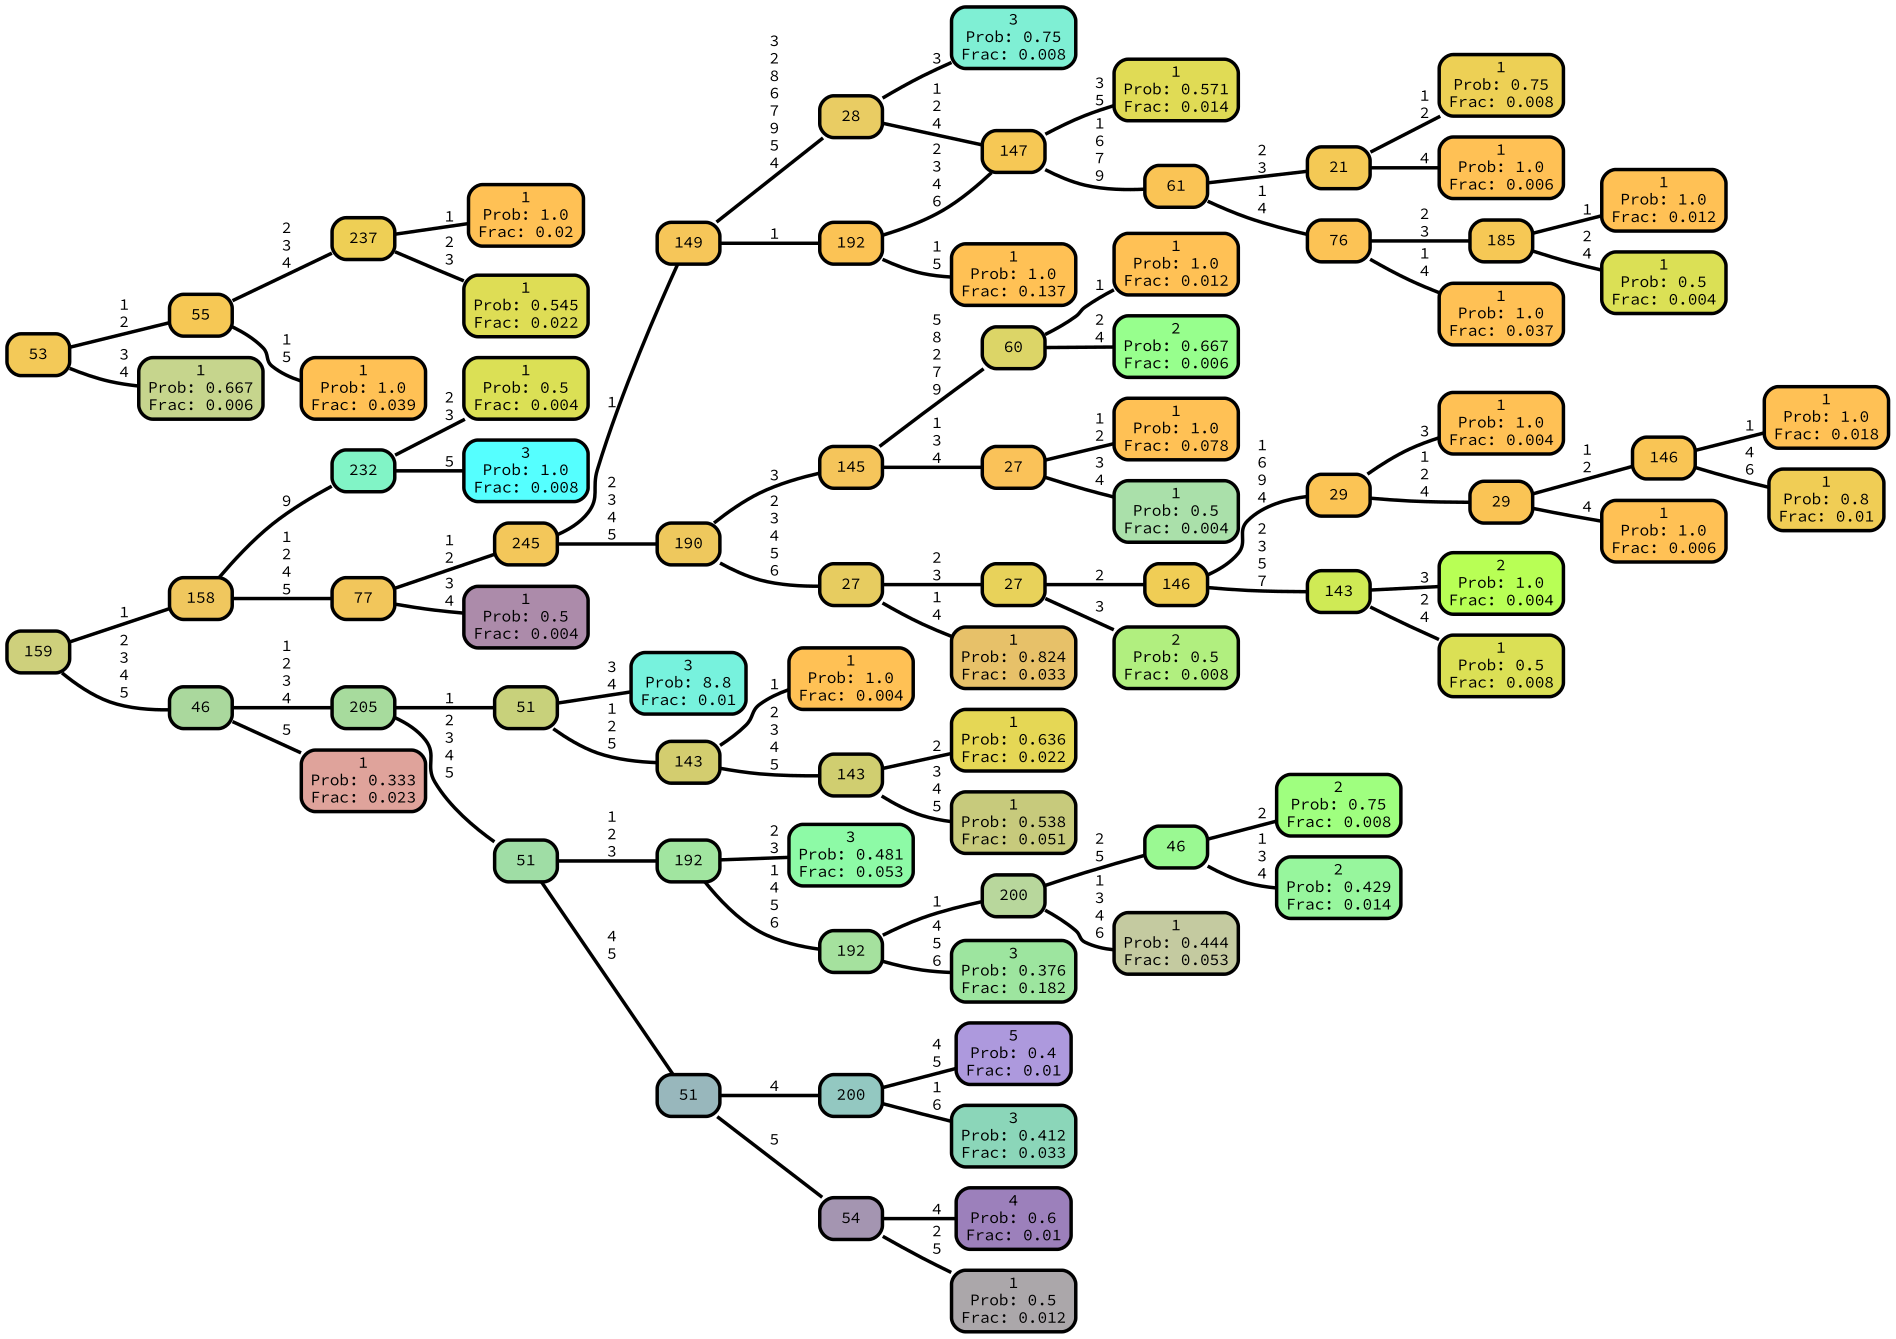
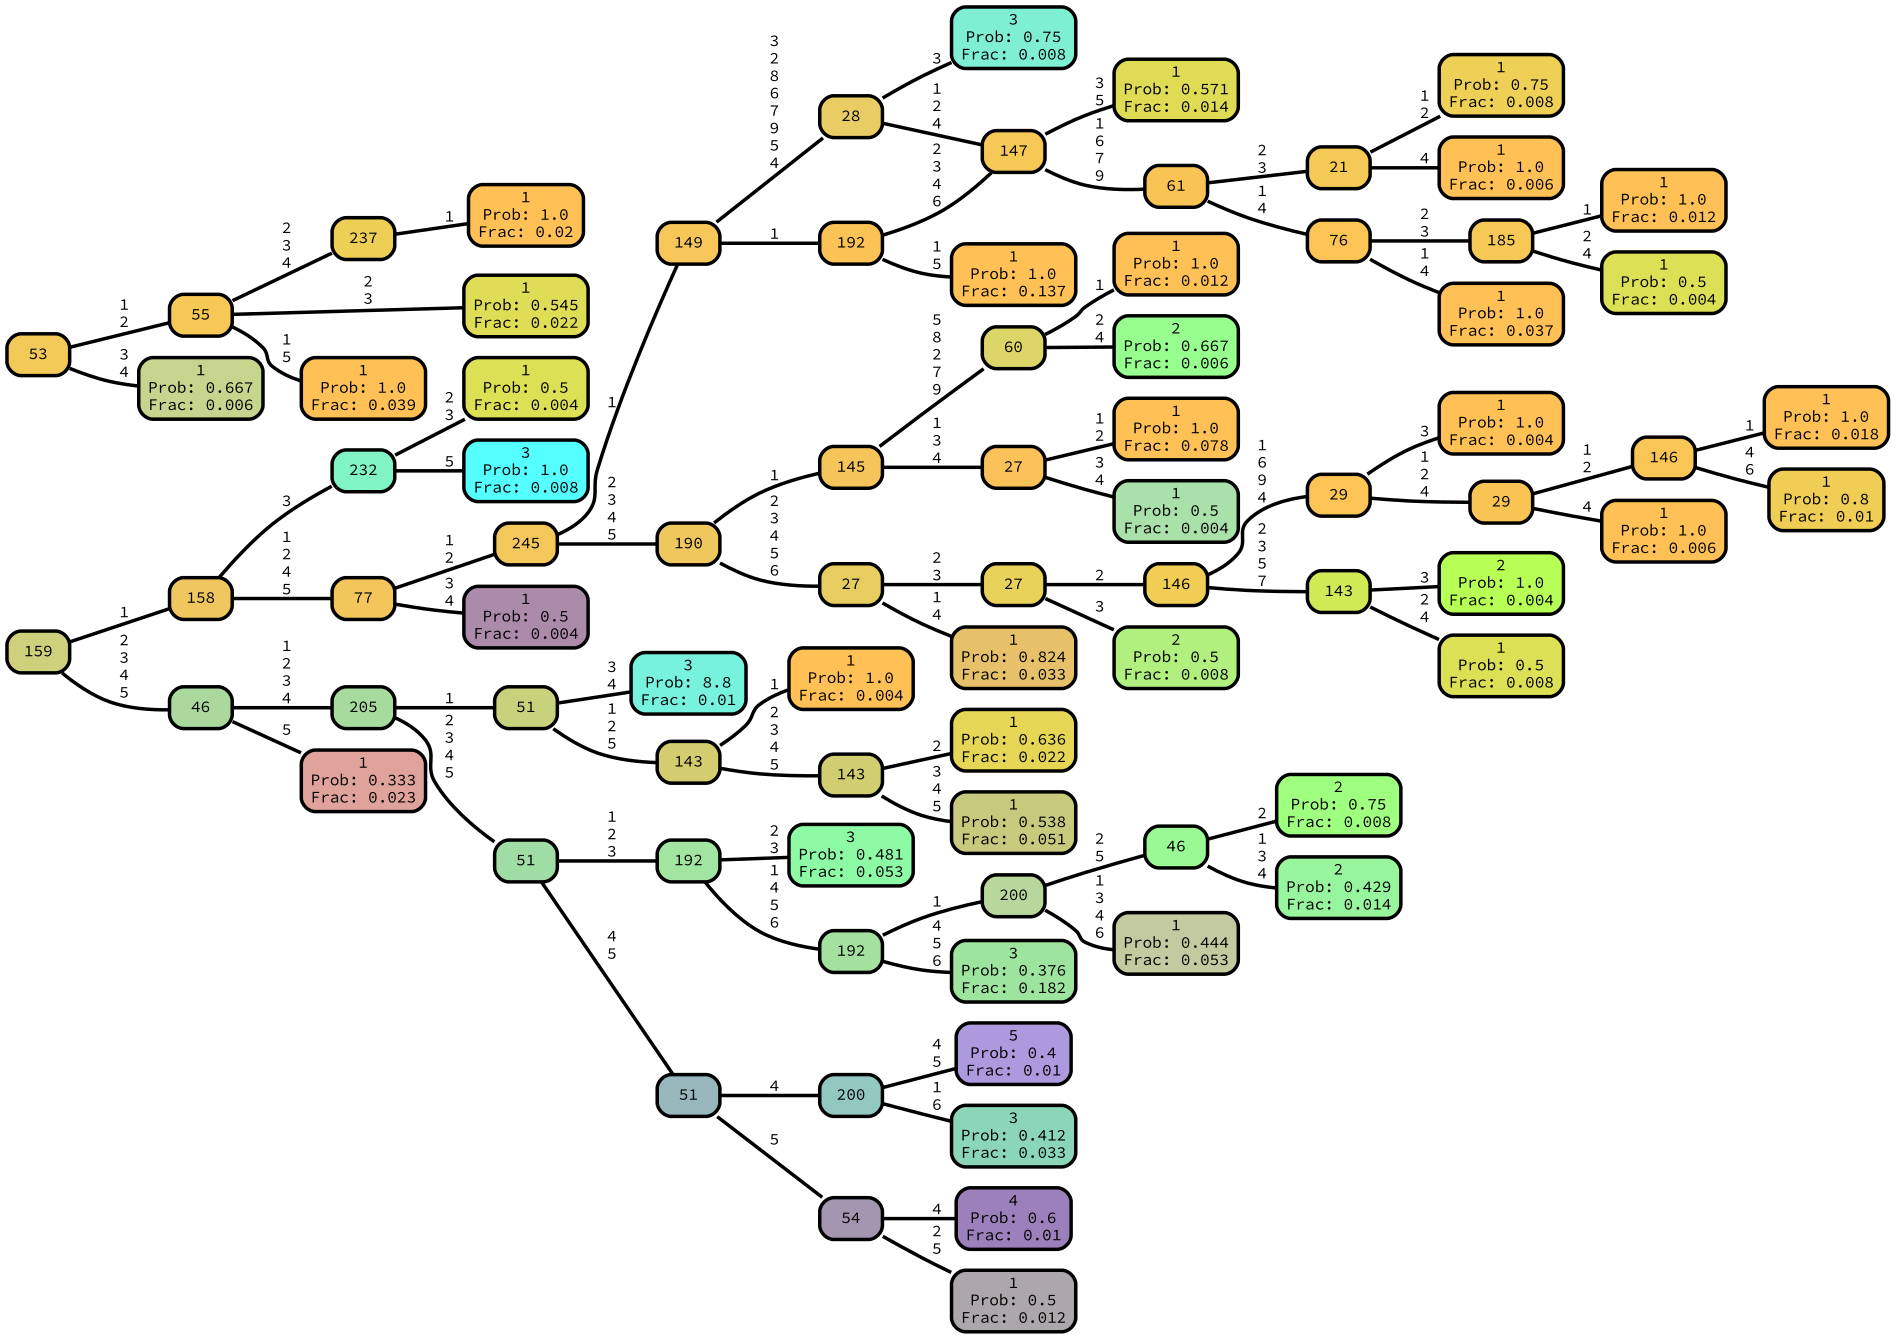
  graph {
    fontname="Source Code Pro"
    rankdir=LR
    ranksep="0 equally"
    splines=straight
    node [color=black fillcolor="#ffc155" fontcolor=black fontname="Source Code Pro" penwidth=3 shape=box style="filled, rounded"]
    edge [color=black fontname="Source Code Pro" penwidth=3]
    n1 [fillcolor="#dbe055" label="1\nProb: 0.5\nFrac: 0.004"]
    n2 [fillcolor="#81f4c6" label=232]
    n3 [fillcolor="#55ffff" label="3\nProb: 1.0\nFrac: 0.008"]
    n4 [fillcolor="#f0c75e" label=158]
    n5 [fillcolor="#f2c65b" label=77]
    n6 [fillcolor="#f3c75a" label=245]
    n7 [fillcolor="#ac8baa" label="1\nProb: 0.5\nFrac: 0.004"]
    n8 [fillcolor="#7fefd4" label="3\nProb: 0.75\nFrac: 0.008"]
    n9 [fillcolor="#e9cc63" label=28]
    n10 [fillcolor="#f6c855" label=147]
    n11 [fillcolor="#f3c958" label=53]
    n12 [fillcolor="#f6c855" label=55]
    n13 [fillcolor="#c6d58d" label="1\nProb: 0.667\nFrac: 0.006"]
    n14 [label="1\nProb: 1.0\nFrac: 0.02"]
    n15 [fillcolor="#eecf55" label=237]
    n16 [fillcolor="#dedd55" label="1\nProb: 0.545\nFrac: 0.022"]
    n17 [label="1\nProb: 1.0\nFrac: 0.039"]
    n18 [fillcolor="#f6c659" label=149]
    n19 [fillcolor="#fbc355" label=192]
    n20 [label="1\nProb: 1.0\nFrac: 0.137"]
    n21 [fillcolor="#e0db55" label="1\nProb: 0.571\nFrac: 0.014"]
    n22 [fillcolor="#fac455" label=61]
    n23 [fillcolor="#f4c955" label=21]
    n24 [fillcolor="#fcc355" label=76]
    n25 [fillcolor="#edd055" label="1\nProb: 0.75\nFrac: 0.008"]
    n26 [label="1\nProb: 1.0\nFrac: 0.006"]
    n27 [fillcolor="#f6c855" label=185]
    n28 [label="1\nProb: 1.0\nFrac: 0.037"]
    n29 [label="1\nProb: 1.0\nFrac: 0.012"]
    n30 [fillcolor="#dbe055" label="1\nProb: 0.5\nFrac: 0.004"]
    n31 [fillcolor="#eec85d" label=190]
    n32 [fillcolor="#f5c55b" label=145]
    n33 [fillcolor="#e7cc60" label=27]
    n34 [label="1\nProb: 1.0\nFrac: 0.012"]
    n35 [fillcolor="#dcd567" label=60]
    n36 [fillcolor="#97ff8d" label="2\nProb: 0.667\nFrac: 0.006"]
    n37 [fillcolor="#fac259" label=27]
    n38 [label="1\nProb: 1.0\nFrac: 0.078"]
    n39 [fillcolor="#aae0aa" label="1\nProb: 0.5\nFrac: 0.004"]
    n40 [fillcolor="#e8d25a" label=27]
    n41 [fillcolor="#e7c169" label="1\nProb: 0.824\nFrac: 0.033"]
    n42 [label="1\nProb: 1.0\nFrac: 0.004"]
    n43 [fillcolor="#fbc455" label=29]
    n44 [fillcolor="#fac455" label=29]
    n45 [fillcolor="#f9c555" label=146]
    n46 [label="1\nProb: 1.0\nFrac: 0.006"]
    n47 [label="1\nProb: 1.0\nFrac: 0.018"]
    n48 [fillcolor="#f0cd55" label="1\nProb: 0.8\nFrac: 0.01"]
    n49 [fillcolor="#f0cd55" label=146]
    n50 [fillcolor="#cfea55" label=143]
    n51 [fillcolor="#b8ff55" label="2\nProb: 1.0\nFrac: 0.004"]
    n52 [fillcolor="#dbe055" label="1\nProb: 0.5\nFrac: 0.008"]
    n53 [fillcolor="#b1ef7f" label="2\nProb: 0.5\nFrac: 0.008"]
    n54 [fillcolor="#ced07c" label=159]
    n55 [fillcolor="#aad89d" label=46]
    n56 [fillcolor="#a7db9d" label=205]
    n57 [fillcolor="#dfa39b" label="1\nProb: 0.333\nFrac: 0.023"]
    n58 [fillcolor="#77f2dd" label="3\nProb: 8.8\nFrac: 0.01"]
    n59 [fillcolor="#c8d17b" label=51]
    n60 [fillcolor="#d3cd6f" label=143]
    n61 [label="1\nProb: 1.0\nFrac: 0.004"]
    n62 [fillcolor="#d0ce70" label=143]
    n63 [fillcolor="#e5d755" label="1\nProb: 0.636\nFrac: 0.022"]
    n64 [fillcolor="#c7ca7c" label="1\nProb: 0.538\nFrac: 0.051"]
    n65 [fillcolor="#9fdda5" label=51]
    n66 [fillcolor="#a1e5a0" label=192]
    n67 [fillcolor="#98b7bc" label=51]
    n68 [fillcolor="#8dfaa6" label="3\nProb: 0.481\nFrac: 0.053"]
    n69 [fillcolor="#a5e19e" label=192]
    n70 [fillcolor="#b8d79c" label=200]
    n71 [fillcolor="#9de59f" label="3\nProb: 0.376\nFrac: 0.182"]
    n72 [fillcolor="#9fff7f" label="2\nProb: 0.75\nFrac: 0.008"]
    n73 [fillcolor="#9af992" label=46]
    n74 [fillcolor="#97f69d" label="2\nProb: 0.429\nFrac: 0.014"]
    n75 [fillcolor="#c4caa0" label="1\nProb: 0.444\nFrac: 0.053"]
    n76 [fillcolor="#93c8c1" label=200]
    n77 [fillcolor="#a495b1" label=54]
    n78 [fillcolor="#ad99dd" label="5\nProb: 0.4\nFrac: 0.01"]
    n79 [fillcolor="#8bd6b9" label="3\nProb: 0.412\nFrac: 0.033"]
    n80 [fillcolor="#9c80bb" label="4\nProb: 0.6\nFrac: 0.01"]
    n81 [fillcolor="#aba7aa" label="1\nProb: 0.5\nFrac: 0.012"]
    subgraph sub_1 {
      rank=same
    }
    n2 -- n1 [label=" 2\n 3"]
    n2 -- n3 [label=" 5"]
-   n4 -- n2 [label=" 9"]
+   n4 -- n2 [label=" 3"]
    n4 -- n5 [label=" 1\n 2\n 4\n 5"]
    n5 -- n6 [label=" 1\n 2"]
    n5 -- n7 [label=" 3\n 4"]
    n6 -- n18 [label=" 1"]
    n6 -- n31 [label=" 2\n 3\n 4\n 5"]
    n9 -- n8 [label=" 3"]
    n9 -- n10 [label=" 1\n 2\n 4"]
    n10 -- n21 [label=" 3\n 5"]
    n10 -- n22 [label=" 1\n 6\n 7\n 9"]
    n11 -- n12 [label=" 1\n 2"]
    n11 -- n13 [label=" 3\n 4"]
    n12 -- n15 [label=" 2\n 3\n 4"]
    n12 -- n17 [label=" 1\n 5"]
    n15 -- n14 [label=" 1"]
-   n15 -- n16 [label=" 2\n 3"]
+   n12 -- n16 [label=" 2\n 3"]
    n18 -- n9 [label=" 3\n 2\n 8\n 6\n 7\n 9\n 5\n 4"]
    n18 -- n19 [label=" 1"]
    n19 -- n10 [label=" 2\n 3\n 4\n 6"]
    n19 -- n20 [label=" 1\n 5"]
    n22 -- n23 [label=" 2\n 3"]
    n22 -- n24 [label=" 1\n 4"]
    n23 -- n25 [label=" 1\n 2"]
    n23 -- n26 [label=" 4"]
    n24 -- n27 [label=" 2\n 3"]
    n24 -- n28 [label=" 1\n 4"]
    n27 -- n29 [label=" 1"]
    n27 -- n30 [label=" 2\n 4"]
-   n31 -- n32 [label=" 3"]
+   n31 -- n32 [label=" 1"]
    n31 -- n33 [label=" 2\n 3\n 4\n 5\n 6"]
    n32 -- n35 [label=" 5\n 8\n 2\n 7\n 9"]
    n32 -- n37 [label=" 1\n 3\n 4"]
    n33 -- n40 [label=" 2\n 3"]
    n33 -- n41 [label=" 1\n 4"]
    n35 -- n34 [label=" 1"]
    n35 -- n36 [label=" 2\n 4"]
    n37 -- n38 [label=" 1\n 2"]
    n37 -- n39 [label=" 3\n 4"]
    n40 -- n49 [label=" 2"]
    n40 -- n53 [label=" 3"]
    n43 -- n42 [label=" 3"]
    n43 -- n44 [label=" 1\n 2\n 4"]
    n44 -- n45 [label=" 1\n 2"]
    n44 -- n46 [label=" 4"]
    n45 -- n47 [label=" 1"]
    n45 -- n48 [label=" 4\n 6"]
    n49 -- n43 [label=" 1\n 6\n 9\n 4"]
    n49 -- n50 [label=" 2\n 3\n 5\n 7"]
    n50 -- n51 [label=" 3"]
    n50 -- n52 [label=" 2\n 4"]
    n54 -- n4 [label=" 1"]
    n54 -- n55 [label=" 2\n 3\n 4\n 5"]
    n55 -- n56 [label=" 1\n 2\n 3\n 4"]
    n55 -- n57 [label=" 5"]
    n56 -- n59 [label=" 1"]
    n56 -- n65 [label=" 2\n 3\n 4\n 5"]
    n59 -- n58 [label=" 3\n 4"]
    n59 -- n60 [label=" 1\n 2\n 5"]
    n60 -- n61 [label=" 1"]
    n60 -- n62 [label=" 2\n 3\n 4\n 5"]
    n62 -- n63 [label=" 2"]
    n62 -- n64 [label=" 3\n 4\n 5"]
    n65 -- n66 [label=" 1\n 2\n 3"]
    n65 -- n67 [label=" 4\n 5"]
    n66 -- n68 [label=" 2\n 3"]
    n66 -- n69 [label=" 1\n 4\n 5\n 6"]
    n67 -- n76 [label=" 4"]
    n67 -- n77 [label=" 5"]
    n69 -- n70 [label=" 1"]
    n69 -- n71 [label=" 4\n 5\n 6"]
    n70 -- n73 [label=" 2\n 5"]
    n70 -- n75 [label=" 1\n 3\n 4\n 6"]
    n73 -- n72 [label=" 2"]
    n73 -- n74 [label=" 1\n 3\n 4"]
    n76 -- n78 [label=" 4\n 5"]
    n76 -- n79 [label=" 1\n 6"]
    n77 -- n80 [label=" 4"]
    n77 -- n81 [label=" 2\n 5"]
  }
